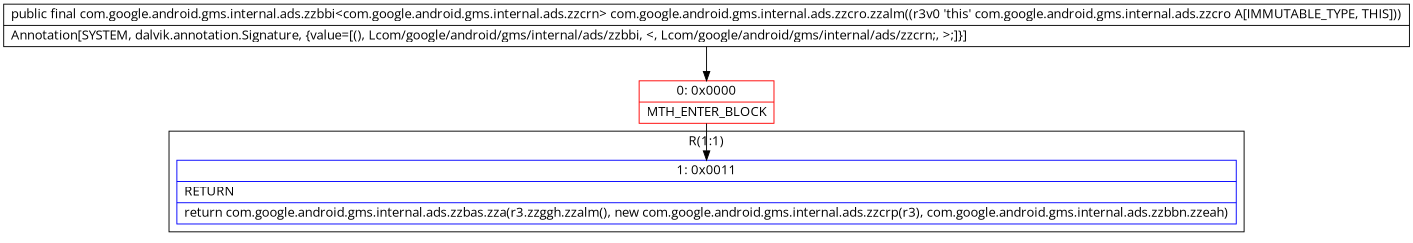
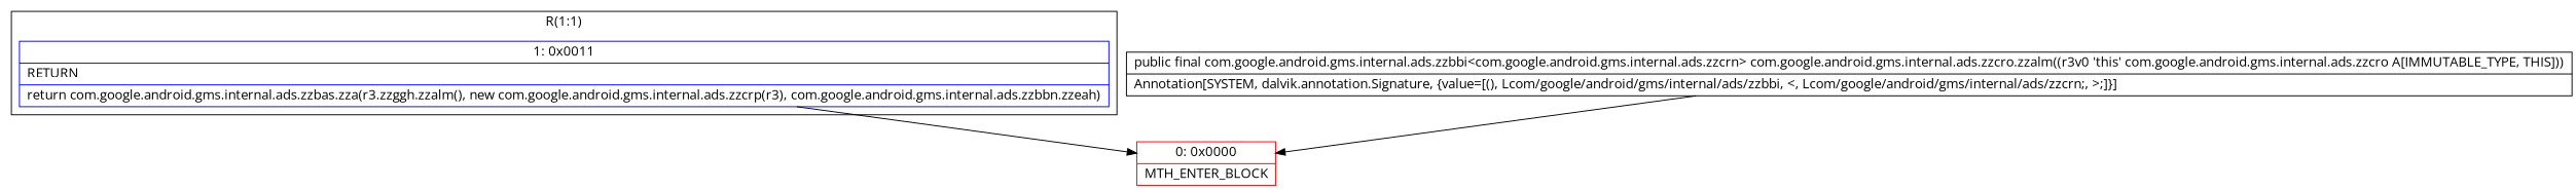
  digraph {
    fontname="Open Sans"
    node [shape=record fontname="Open Sans"]
    edge [fontname="Open Sans"]
    n1 [color=blue label="{1\:\ 0x0011|RETURN\l|return com.google.android.gms.internal.ads.zzbas.zza(r3.zzggh.zzalm(), new com.google.android.gms.internal.ads.zzcrp(r3), com.google.android.gms.internal.ads.zzbbn.zzeah)\l}"]
    n2 [color=red label="{0\:\ 0x0000|MTH_ENTER_BLOCK\l}"]
    n3 [label="{public final com.google.android.gms.internal.ads.zzbbi\<com.google.android.gms.internal.ads.zzcrn\> com.google.android.gms.internal.ads.zzcro.zzalm((r3v0 'this' com.google.android.gms.internal.ads.zzcro A[IMMUTABLE_TYPE, THIS]))  | Annotation[SYSTEM, dalvik.annotation.Signature, \{value=[(), Lcom\/google\/android\/gms\/internal\/ads\/zzbbi, \<, Lcom\/google\/android\/gms\/internal\/ads\/zzcrn;, \>;]\}]\l}"]
    subgraph cluster_1 {
      label="R(1:1)"
      n1
    }
-   n2 -> n1
+   n1 -> n2
    n3 -> n2
  }
